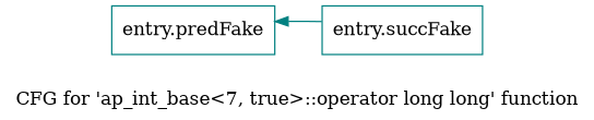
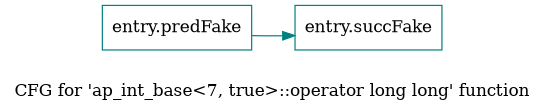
  digraph {
    label="CFG for 'ap_int_base\<7, true\>::operator long long' function"
    rankdir=LR
    node [shape=record color=teal]
    n1 [label="{entry.predFake}"]
    n2 [filename="/home/omerfaruk/tools/Xilinx/Vitis_HLS/2023.2/include/etc/ap_int_base.h" label="{entry.succFake}" linenumber=537]
-   n2 -> n1 [execusionnum=0 filename="/home/omerfaruk/tools/Xilinx/Vitis_HLS/2023.2/include/etc/ap_int_base.h" color=teal style=solid]
+   n1 -> n2 [execusionnum=0 filename="/home/omerfaruk/tools/Xilinx/Vitis_HLS/2023.2/include/etc/ap_int_base.h" color=teal style=solid]
  }
